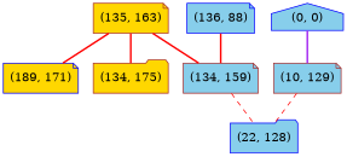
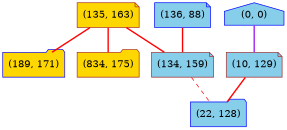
  graph {
    node [color=brown fillcolor=skyblue shape=note style=filled]
    edge [color=red style=bold weight=1]
    "(135, 163)" [fillcolor=gold]
    "(134, 159)"
-   "(189, 171)" [color=blue fillcolor=gold]
-   "(134, 175)" [fillcolor=gold shape=folder]
+   "(189, 171)" [color=blue fillcolor=gold shape=folder]
+   "(134, 175)" [fillcolor=gold shape=folder label="(834, 175)"]
    "(22, 128)" [color=blue shape=folder]
    "(136, 88)" [color=blue]
    "(0, 0)" [color=blue shape=house]
    "(10, 129)"
    "(135, 163)" -- "(134, 159)"
    "(135, 163)" -- "(189, 171)"
    "(135, 163)" -- "(134, 175)"
    "(134, 159)" -- "(22, 128)" [style=dashed]
    "(136, 88)" -- "(134, 159)"
    "(0, 0)" -- "(10, 129)" [color=purple weight=4]
-   "(10, 129)" -- "(22, 128)" [style=dashed]
+   "(10, 129)" -- "(22, 128)"
  }
